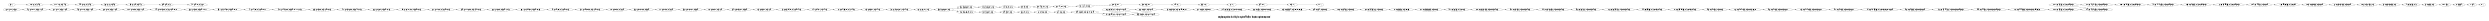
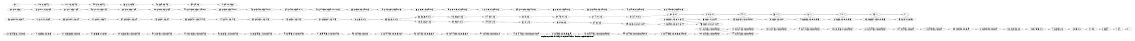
  digraph {
    label="Tree-decomposition of width 3 for register allocator (function _register_encounter)"
    rankdir=LR
    n1 [label="0 | : "]
    n2 [label="1 | 54 : "]
    n3 [label="2 | 53 54 : "]
    n4 [label="3 | 28 53 : 2 3 "]
    n5 [label="107 | 53 : "]
    n6 [label="4 | 28 52 53 : 2 3 "]
    n7 [label="5 | 28 51 52 53 : 2 3 "]
    n8 [label="6 | 28 50 51 53 : 2 3 28 29 "]
    n9 [label="106 | 28 51 53 : 2 3 "]
    n10 [label="7 | 28 49 50 53 : 2 3 28 29 "]
    n11 [label="105 | 28 50 53 : 2 3 28 29 "]
    n12 [label="8 | 28 48 49 53 : 2 3 28 29 30 31 "]
    n13 [label="104 | 28 49 53 : 2 3 28 29 "]
    n14 [label="9 | 28 47 48 53 : 2 3 28 29 30 31 "]
    n15 [label="103 | 28 48 53 : 2 3 28 29 30 31 "]
    n16 [label="10 | 28 46 47 53 : 2 3 28 29 30 31 "]
    n17 [label="102 | 28 47 53 : 2 3 28 29 30 31 "]
    n18 [label="11 | 28 45 46 53 : 2 3 28 29 30 31 "]
    n19 [label="101 | 28 46 53 : 2 3 28 29 30 31 "]
    n20 [label="12 | 28 44 45 53 : 2 3 22 23 28 29 30 31 "]
    n21 [label="100 | 28 45 53 : 2 3 28 29 30 31 "]
    n22 [label="13 | 28 43 44 53 : 2 3 22 23 28 29 30 31 "]
    n23 [label="99 | 28 44 53 : 2 3 22 23 28 29 30 31 "]
    n24 [label="14 | 28 42 43 53 : 2 3 22 23 26 27 28 29 "]
    n25 [label="98 | 28 43 53 : 2 3 22 23 28 29 "]
    n26 [label="15 | 28 41 42 53 : 2 3 22 23 26 27 "]
    n27 [label="97 | 28 42 53 : 2 3 22 23 26 27 "]
    n28 [label="16 | 28 40 41 53 : 2 3 22 23 26 27 "]
    n29 [label="96 | 28 41 53 : 2 3 22 23 26 27 "]
    n30 [label="17 | 28 39 40 53 : 2 3 22 23 24 25 "]
    n31 [label="95 | 28 40 53 : 2 3 22 23 "]
    n32 [label="18 | 28 38 39 53 : 2 3 22 23 24 25 "]
    n33 [label="94 | 28 39 53 : 2 3 22 23 24 25 "]
    n34 [label="19 | 28 37 38 53 : 2 3 22 23 24 25 "]
    n35 [label="93 | 28 38 53 : 2 3 22 23 24 25 "]
    n36 [label="20 | 28 36 37 53 : 2 3 22 23 24 25 "]
    n37 [label="92 | 28 37 53 : 2 3 22 23 24 25 "]
    n38 [label="21 | 28 35 36 53 : 2 3 22 23 "]
    n39 [label="91 | 28 36 53 : 2 3 22 23 "]
    n40 [label="22 | 28 34 35 36 : 2 3 22 23 "]
    n41 [label="90 | 28 35 36 : 2 3 22 23 "]
    n42 [label="23 | 28 33 34 : 2 3 20 21 22 23 "]
    n43 [label="89 | 28 34 : 2 3 22 23 "]
-   n44 [label="108 | 28 34 36 : 2 3 22 23 "]
    n45 [label="24 | 28 32 33 : 2 3 20 21 22 23 "]
    n46 [label="88 | 28 33 : 2 3 20 21 22 23 "]
    n47 [label="25 | 28 31 32 : 2 3 18 19 20 21 "]
    n48 [label="87 | 28 32 : 2 3 20 21 "]
    n49 [label="26 | 28 30 31 : 2 3 16 17 18 19 "]
    n50 [label="86 | 28 31 : 2 3 18 19 "]
    n51 [label="85 | 28 30 : 2 3 16 17 18 19 "]
    n52 [label="27 | 28 29 30 : 2 3 16 17 18 19 "]
    n53 [label="28 | 27 28 : 2 3 "]
    n54 [label="84 | 28 : 2 3 "]
    n55 [label="109 | 28 30 : 2 3 16 17 18 19 "]
    n56 [label="29 | 5 27 : 2 3 "]
    n57 [label="83 | 27 : 2 3 "]
    n58 [label="30 | 5 6 27 : 2 3 "]
    n59 [label="31 | 6 25 26 27 : 2 3 14 15 "]
    n60 [label="76 | 6 26 27 : 2 3 "]
    n61 [label="55 | 5 6 26 27 : 2 3 "]
    n62 [label="32 | 6 24 25 27 : 2 3 14 15 "]
    n63 [label="75 | 6 25 27 : 2 3 14 15 "]
    n64 [label="33 | 6 23 24 27 : 2 3 8 9 14 15 "]
    n65 [label="74 | 6 24 27 : 2 3 14 15 "]
    n66 [label="34 | 6 22 23 27 : 2 3 8 9 "]
    n67 [label="73 | 6 23 27 : 2 3 8 9 "]
    n68 [label="35 | 6 21 22 27 : 2 3 8 9 "]
    n69 [label="72 | 6 22 27 : 2 3 8 9 "]
    n70 [label="36 | 6 20 21 22 : 2 3 8 9 "]
    n71 [label="71 | 6 21 22 : 2 3 8 9 "]
    n72 [label="37 | 6 19 20 22 : 2 3 8 9 12 13 "]
-   n73 [label="70 | 6 20 22 : 2 3 8 9 "]
    n74 [label="38 | 6 18 19 22 : 2 3 8 9 12 13 "]
    n75 [label="69 | 6 19 22 : 2 3 8 9 12 13 "]
    n76 [label="39 | 6 17 18 22 : 2 3 8 9 12 13 "]
    n77 [label="68 | 6 18 22 : 2 3 8 9 12 13 "]
    n78 [label="40 | 6 16 17 22 : 2 3 8 9 12 13 "]
    n79 [label="67 | 6 17 22 : 2 3 8 9 12 13 "]
    n80 [label="41 | 6 15 16 22 : 2 3 8 9 12 13 "]
    n81 [label="66 | 6 16 22 : 2 3 8 9 12 13 "]
    n82 [label="42 | 6 14 15 22 : 2 3 8 9 10 11 12 13 "]
    n83 [label="65 | 6 15 22 : 2 3 8 9 12 13 "]
    n84 [label="43 | 6 13 14 22 : 2 3 8 9 10 11 "]
    n85 [label="64 | 6 14 22 : 2 3 8 9 10 11 "]
    n86 [label="44 | 6 12 13 22 : 2 3 6 7 8 9 10 11 "]
    n87 [label="63 | 6 13 22 : 2 3 8 9 10 11 "]
    n88 [label="45 | 6 11 12 : 2 3 6 7 8 9 "]
    n89 [label="62 | 6 12 : 2 3 6 7 8 9 "]
    n90 [label="110 | 6 12 22 : 2 3 6 7 8 9 "]
    n91 [label="46 | 6 10 11 : 2 3 6 7 8 9 "]
    n92 [label="61 | 6 11 : 2 3 6 7 8 9 "]
    n93 [label="47 | 6 9 10 : 2 3 6 7 "]
    n94 [label="60 | 6 10 : 2 3 6 7 "]
    n95 [label="48 | 6 8 9 : 2 3 4 5 "]
    n96 [label="59 | 6 9 : 2 3 "]
    n97 [label="49 | 6 7 8 : 2 3 4 5 "]
    n98 [label="58 | 6 8 : 2 3 4 5 "]
    n99 [label="50 | 4 5 : 0 1 2 3 "]
    n100 [label="81 | 4 : 0 1 2 3 "]
    n101 [label="51 | 3 4 : 0 1 2 3 "]
    n102 [label="80 | 3 : 0 1 "]
    n103 [label="52 | 2 3 : 0 1 "]
    n104 [label="79 | 2 : "]
    n105 [label="53 | 1 2 : "]
    n106 [label="78 | 1 : "]
    n107 [label="54 | 0 1 : "]
    n108 [label="115 | 1 : "]
    n109 [label="77 | : "]
    n110 [label="56 | 5 6 26 27 : 2 3 "]
    n111 [label="116 | 5 6 26 27 : 2 3 "]
    n112 [label="113 | 5 26 27 : 2 3 "]
    n113 [label="114 | 5 27 : 2 3 "]
    n114 [label="57 | : "]
    n115 [label="112 | 8 : 2 3 4 5 "]
    n116 [label="111 | 7 8 : 2 3 4 5 "]
    n117 [label="82 | 5 : 2 3 "]
    n2 -> n1
    n3 -> n2
    n4 -> n5
    n5 -> n3
    n6 -> n4
    n7 -> n6
    n8 -> n9
    n9 -> n7
    n10 -> n11
    n11 -> n8
    n12 -> n13
    n13 -> n10
    n14 -> n15
    n15 -> n12
    n16 -> n17
    n17 -> n14
    n19 -> n16
    n19 -> n18
    n20 -> n21
    n21 -> n18
    n22 -> n23
    n23 -> n20
    n24 -> n25
    n25 -> n22
    n26 -> n27
    n27 -> n24
    n28 -> n29
    n29 -> n26
    n30 -> n31
    n31 -> n28
    n32 -> n33
    n33 -> n30
    n34 -> n35
    n35 -> n32
    n36 -> n37
    n37 -> n34
    n38 -> n39
    n39 -> n36
    n40 -> n41
    n41 -> n38
    n42 -> n43
-   n43 -> n44
-   n44 -> n40
    n45 -> n46
    n46 -> n42
    n47 -> n48
    n48 -> n45
    n49 -> n50
    n49 -> n51
    n50 -> n47
    n52 -> n51
    n53 -> n54
    n54 -> n55
    n55 -> n52
    n56 -> n57
    n57 -> n53
    n58 -> n56
    n59 -> n60
    n60 -> n61
    n61 -> n110
    n61 -> n111
    n62 -> n63
    n63 -> n59
    n64 -> n65
    n65 -> n62
    n66 -> n67
    n67 -> n64
    n68 -> n69
    n69 -> n66
    n70 -> n71
    n71 -> n68
-   n72 -> n73
-   n73 -> n70
    n74 -> n75
    n75 -> n72
    n76 -> n77
    n77 -> n74
    n78 -> n79
    n79 -> n76
    n80 -> n81
    n81 -> n78
    n82 -> n83
    n83 -> n80
    n84 -> n85
    n85 -> n82
    n86 -> n87
    n87 -> n84
    n88 -> n89
    n89 -> n90
    n90 -> n86
    n91 -> n92
    n92 -> n88
    n94 -> n91
    n95 -> n96
    n96 -> n93
    n97 -> n98
    n98 -> n95
    n99 -> n100
    n100 -> n101
    n101 -> n102
    n102 -> n103
    n103 -> n104
    n104 -> n105
    n105 -> n106
    n106 -> n107
    n107 -> n108
    n108 -> n109
    n110 -> n112
    n111 -> n58
    n112 -> n113
    n113 -> n117
    n114 -> n115
    n115 -> n116
    n116 -> n97
    n117 -> n99
  }
